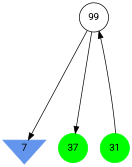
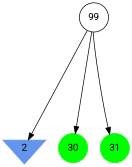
  digraph {
    fontname=Roboto
    ranksep=2.0
    node [color=green fontname=Roboto shape=circle style=filled]
    edge [fontname=Roboto]
-   7 [color=cornflowerblue shape=invtriangle]
+   7 [color=cornflowerblue shape=invtriangle label=2]
    n2 [color=black label=99 style=""]
-   30 [label=37]
+   30
    31
    subgraph sub_1 {
      rank=same
      7
    }
    subgraph sub_2 {
      rank=same
      n2
    }
    subgraph sub_3 {
      rank=same
      30
      31
    }
    n2 -> 7
    n2 -> 30
-   31 -> n2
+   n2 -> 31
  }
